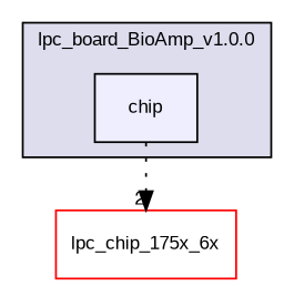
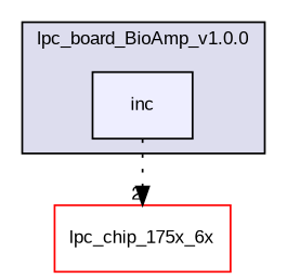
  digraph {
    compound=true
    fontname="Liberation Sans"
    node [fontname="Liberation Sans" fontsize=10 shape=box style=filled]
-   n1 [fillcolor="#eeeeff" label=chip pencolor=black]
+   n1 [fillcolor="#eeeeff" label=inc pencolor=black]
    n2 [color=red fillcolor=white label=lpc_chip_175x_6x]
    subgraph cluster_1 {
      bgcolor="#ddddee"
      fontsize=10
      label="lpc_board_BioAmp_v1.0.0"
      pencolor=black
      n1
    }
    n1 -> n2 [headlabel=2 labeldistance=1.5 labelfontname=FreeSans labelfontsize=10 style=dotted fontname="Liberation Sans"]
  }
